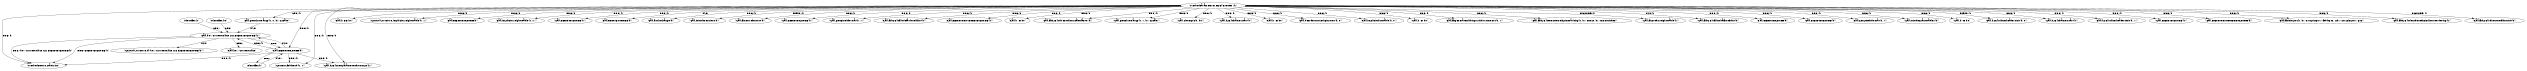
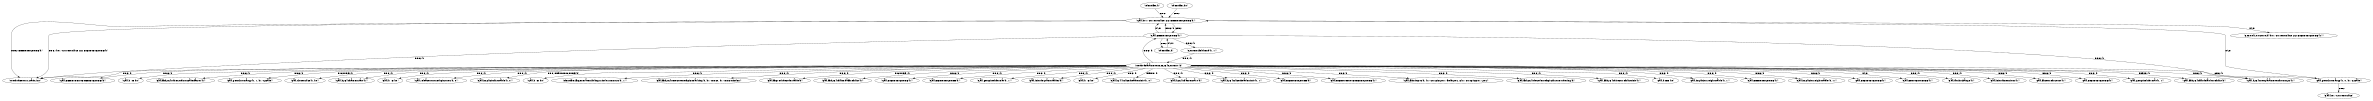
  digraph {
    n1 [label="(Call,h0->current_slice && FIELD_PICTURE(h))"]
    n2 [label="(Call,FIELD_PICTURE(h))"]
    n3 [label="(ControlStructure,if (h0->current_slice && FIELD_PICTURE(h)))"]
    n4 [label="(MethodReturn,static int)"]
    n5 [label="(Call,h0->current_slice)"]
    n6 [label="(Context,field_end(h, 1))"]
    n7 [label="(Identifier,h)"]
    n8 [label="(Call,h264_set_parameter_from_sps(h))"]
    n9 [label="(MethodParameterIn,H264Context *h)"]
    n10 [label="(Call,h == h0)"]
-   n11 [label="(ControlStructure,implicit_weight_table(h, 1))"]
+   n11 [label="(Call,implicit_weight_table(h, 1))"]
    n12 [label="(Call,FIELD_PICTURE(h))"]
    n13 [label="(Call,implicit_weight_table(h, -1))"]
    n14 [label="(Call,FIELD_PICTURE(h))"]
    n15 [label="(Call,FRAME_MBAFF(h))"]
    n16 [label="(Call,flush_change(h))"]
    n17 [label="(Call,init_dimensions(h))"]
    n18 [label="(Call,ff_set_ref_count(h))"]
    n19 [label="(Call,FIELD_PICTURE(h))"]
    n20 [label="(Call,get_pixel_format(h, 1))"]
    n21 [label="(Call,ff_h264_fill_default_ref_list(h))"]
    n22 [label="(Call,FIELD_OR_MBAFF_PICTURE(h))"]
    n23 [label="(Call,h != h0)"]
    n24 [label="(Call,ff_h264_direct_dist_scale_factor(h))"]
    n25 [label="(Call,get_chroma_qp(h, 0, h->qscale))"]
    n26 [label="(Call,get_chroma_qp(h, 1, h->qscale))"]
-   n27 [label="(Call,clone_pic(h, h0))"]
+   n27 [label="(Call,clone_slice(h, h0))"]
    n28 [label="(Call,h264_frame_start(h))"]
    n29 [label="(Call,h != h0)"]
-   n30 [label="(Call,decode_unused_pictures(h, 0))"]
+   n30 [label="(Call,release_unused_pictures(h, 0))"]
    n31 [label="(Call,implicit_list_table(h, 0))"]
    n32 [label="(Call,h != h0)"]
-   n33 [label="(Call,ff_generate_sliding_window_mmcos(h, 1))"]
+   n33 [label="(Identifier,ff_generate_sliding_window_mmcos(h, 1))"]
    n34 [label="(Call,ff_h264_execute_ref_pic_marking(h, h->mmco, h->mmco_index))"]
-   n35 [label="(Call,ff_pred_weight_table(h))"]
+   n35 [label="(Call,ff_pred_decode_table(h))"]
    n36 [label="(Call,ff_h264_fill_mbaff_ref_list(h))"]
    n37 [label="(Call,FIELD_PICTURE(h))"]
    n38 [label="(Call,FIELD_PICTURE(h))"]
    n39 [label="(Call,get_pixel_format(h, 1))"]
    n40 [label="(Call,init_dequant_tables(h))"]
    n41 [label="(Call,h != h0)"]
-   n42 [label="(Call,h264_slice_header_init(h, 0))"]
+   n42 [label="(Call,h244_slice_header_init(h, 0))"]
    n43 [label="(Call,h264_frame_start(h))"]
    n44 [label="(Call,h264_slice_header_init(h, 1))"]
    n45 [label="(Call,FIELD_PICTURE(h))"]
    n46 [label="(Call,FIELD_OR_MBAFF_PICTURE(h))"]
    n47 [label="(Call,ff_init_poc(h, h->cur_pic_ptr->field_poc, &h->cur_pic_ptr->poc))"]
    n48 [label="(Call,ff_h264_decode_ref_pic_list_reordering(h))"]
    n49 [label="(Call,ff_h264_direct_ref_list_init(h))"]
    n50 [label="(Identifier,h)"]
    n51 [label="(Identifier,h0)"]
    n1 -> n2 [label="CFG: "]
    n1 -> n3 [label="AST: "]
    n1 -> n4 [label="DDG: h0->current_slice && FIELD_PICTURE(h)"]
    n1 -> n4 [label="DDG: FIELD_PICTURE(h)"]
-   n1 -> n5 [label="CFG: "]
+   n25 -> n5 [label="CFG: "]
    n2 -> n1 [label="AST: "]
    n2 -> n1 [label="DDG: h"]
    n2 -> n4 [label="DDG: h"]
    n2 -> n6 [label="DDG: h"]
    n2 -> n7 [label="CFG: "]
    n2 -> n8 [label="DDG: h"]
    n7 -> n2 [label="AST: "]
    n9 -> n2 [label="DDG: h"]
    n9 -> n4 [label="DDG: h"]
-   n9 -> n6 [label="DDG: h"]
+   n6 -> n9 [label="DDG: h"]
    n9 -> n8 [label="DDG: h"]
    n9 -> n10 [label="DDG: h"]
    n9 -> n11 [label="DDG: h"]
    n9 -> n12 [label="DDG: h"]
    n9 -> n13 [label="DDG: h"]
    n9 -> n14 [label="DDG: h"]
    n9 -> n15 [label="AST: "]
    n9 -> n16 [label="DDG: h"]
-   n9 -> n17 [label="FIELD: h"]
+   n9 -> n17 [label="DDG: h"]
    n9 -> n18 [label="DDG: h"]
    n9 -> n19 [label="DDG: h"]
    n9 -> n20 [label="DDG: h"]
-   n9 -> n21 [label="DDG: h"]
+   n9 -> n21 [label="FIELD: h"]
    n9 -> n22 [label="DDG: h"]
    n9 -> n23 [label="DDG: h"]
    n9 -> n24 [label="DDG: h"]
    n9 -> n25 [label="CFG: h"]
-   n9 -> n26 [label="DDG: h"]
+   n9 -> n26 [label="PICTURE: h"]
    n9 -> n27 [label="DDG: h"]
    n9 -> n28 [label="DDG: h"]
    n9 -> n29 [label="DDG: h"]
    n9 -> n30 [label="DDG: h"]
-   n9 -> n31 [label="DDG: h"]
+   n9 -> n31 [label="DDG: FIELD_PICTURE(h)"]
    n9 -> n32 [label="DDG: h"]
    n9 -> n33 [label="DDG: h"]
    n9 -> n34 [label="DDG: h"]
    n9 -> n35 [label="PICTURE: h"]
-   n9 -> n36 [label="AST: h"]
+   n9 -> n36 [label="DDG: h"]
    n9 -> n37 [label="DDG: h"]
    n9 -> n38 [label="DDG: h"]
    n9 -> n39 [label="DDG: h"]
    n9 -> n40 [label="DDG: h"]
    n9 -> n41 [label="DDG: h"]
    n9 -> n42 [label="FIELD: h"]
    n9 -> n43 [label="DDG: h"]
    n9 -> n44 [label="DDG: h"]
    n9 -> n45 [label="DDG: h"]
    n9 -> n46 [label="DDG: h"]
    n9 -> n47 [label="DDG: h"]
    n9 -> n48 [label="DDG: h"]
-   n9 -> n49 [label="PICTURE: h"]
+   n9 -> n49 [label="DDG: h"]
    n25 -> n1 [label="AST: "]
    n50 -> n1 [label="CFG: "]
    n51 -> n1 [label="CFG: "]
  }
